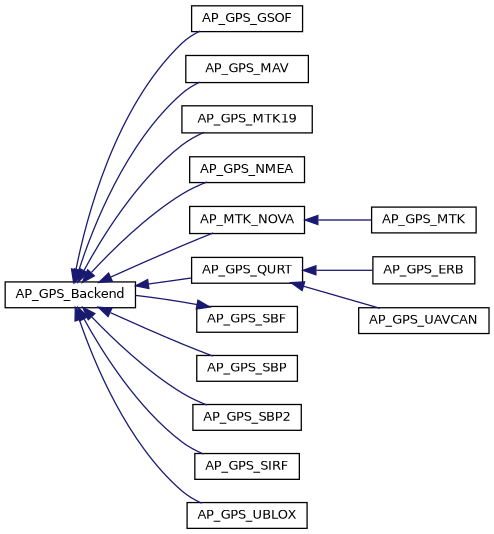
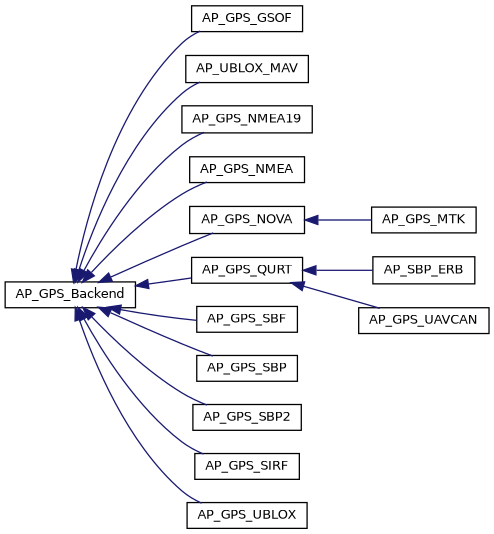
  digraph {
    rankdir=LR
    node [color=black fillcolor=white fontname=Helvetica fontsize=10 shape=record style=filled]
    edge [color=midnightblue dir=back fontname=Helvetica fontsize=10 labelfontname=Helvetica labelfontsize=10 style=solid]
    n1 [height=0.2 label=AP_GPS_Backend width=0.4]
    n2 [height=0.2 label=AP_GPS_GSOF width=0.4]
-   n3 [height=0.2 label=AP_GPS_MAV width=0.4]
-   n4 [height=0.2 label=AP_GPS_MTK19 width=0.4]
+   n3 [height=0.2 label=AP_UBLOX_MAV width=0.4]
+   n4 [height=0.2 label=AP_GPS_NMEA19 width=0.4]
    n5 [height=0.2 label=AP_GPS_NMEA width=0.4]
-   n6 [height=0.2 label=AP_MTK_NOVA width=0.4]
+   n6 [height=0.2 label=AP_GPS_NOVA width=0.4]
    n7 [height=0.2 label=AP_GPS_QURT width=0.4]
    n8 [height=0.2 label=AP_GPS_SBF width=0.4]
    n9 [height=0.2 label=AP_GPS_SBP width=0.4]
    n10 [height=0.2 label=AP_GPS_SBP2 width=0.4]
    n11 [height=0.2 label=AP_GPS_SIRF width=0.4]
    n12 [height=0.2 label=AP_GPS_UBLOX width=0.4]
-   n13 [height=0.2 label=AP_GPS_ERB width=0.4]
+   n13 [height=0.2 label=AP_SBP_ERB width=0.4]
    n14 [height=0.2 label=AP_GPS_MTK width=0.4]
    n15 [height=0.2 label=AP_GPS_UAVCAN width=0.4]
    n1 -> n2
    n1 -> n3
    n1 -> n4
    n1 -> n5
    n1 -> n6
    n1 -> n7
-   n8 -> n1
+   n1 -> n8
    n1 -> n9
    n1 -> n10
    n1 -> n11
    n1 -> n12
    n6 -> n14
    n7 -> n13
    n7 -> n15
  }
